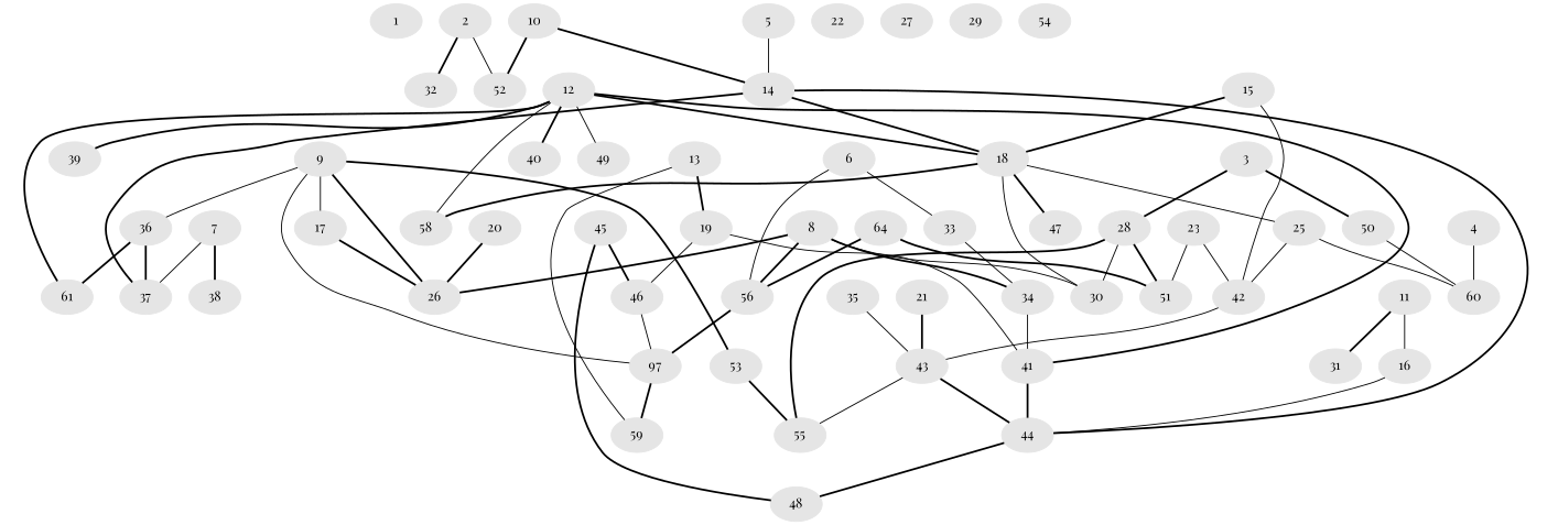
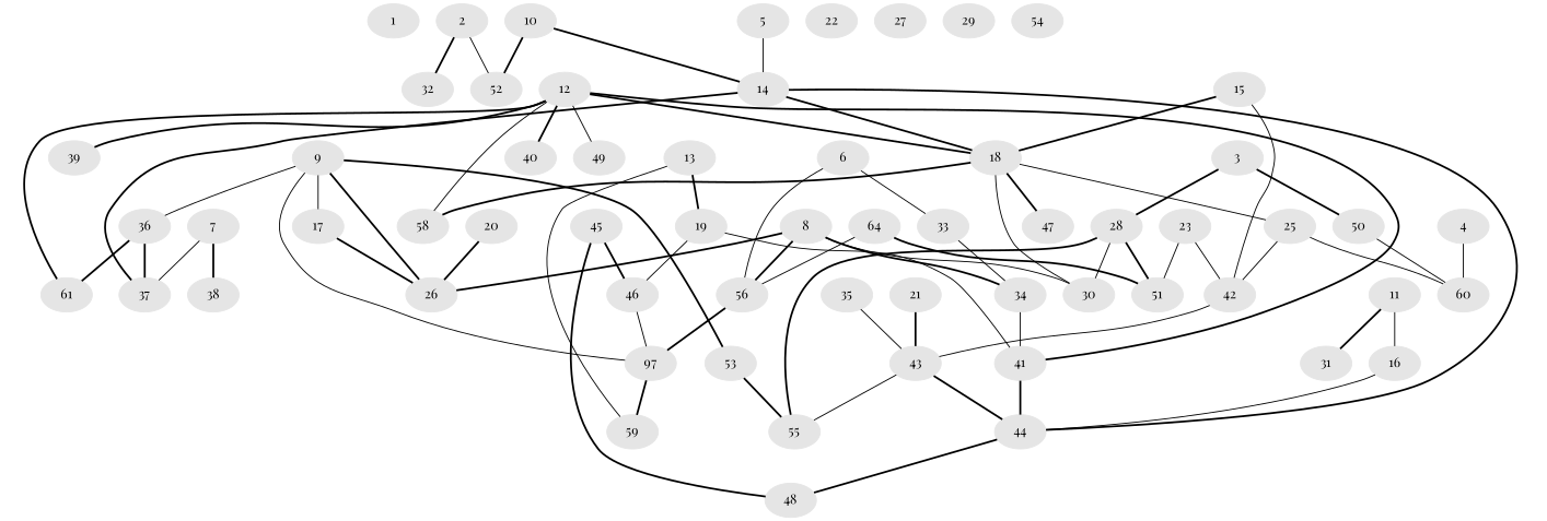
  graph {
    fontname="Playfair Display"
    node [color=gray90 fontname="Playfair Display" style=filled]
    edge [fontname="Playfair Display" style=bold]
    1
    2
    32
    52
    3
    28
    50
    30
    51
    55
    60
    4
    5
    14
    37
    18
    44
    6
    33
    56
    34
    n22 [label=97]
    7
    38
    8
    26
    41
    9
    17
    36
    53
    61
    59
    10
    11
    16
    31
    12
    39
    40
    49
    58
    25
    47
    13
    19
    46
    48
    15
    42
    43
    20
    21
    22
    23
    n56 [label=64]
    27
    29
    35
    45
    54
    2 -- 32
    2 -- 52 [style=solid]
    3 -- 28
    3 -- 50
    28 -- 30 [style=solid]
    28 -- 51
    28 -- 55
    50 -- 60 [style=solid]
    4 -- 60 [style=solid]
    5 -- 14 [style=solid]
    14 -- 37
    14 -- 18
    14 -- 44
    18 -- 30 [style=solid]
    18 -- 58
    18 -- 25 [style=solid]
    18 -- 47
    44 -- 48
    6 -- 33 [style=solid]
    6 -- 56 [style=solid]
    33 -- 34 [style=solid]
    56 -- n22
    34 -- 41 [style=solid]
    n22 -- 59
    7 -- 37 [style=solid]
    7 -- 38
    8 -- 30 [style=solid]
    8 -- 56
    8 -- 34
    8 -- 26
    41 -- 44
    9 -- n22 [style=solid]
    9 -- 26
    9 -- 17 [style=solid]
    9 -- 36 [style=solid]
    9 -- 53
    17 -- 26
    36 -- 37
    36 -- 61
    53 -- 55
    10 -- 52
    10 -- 14
    11 -- 16 [style=solid]
    11 -- 31
    16 -- 44 [style=solid]
    12 -- 18
    12 -- 41
    12 -- 61
    12 -- 39
    12 -- 40
    12 -- 49 [style=solid]
    12 -- 58 [style=solid]
    25 -- 60 [style=solid]
    25 -- 42 [style=solid]
    13 -- 59 [style=solid]
    13 -- 19
    19 -- 41 [style=solid]
    19 -- 46 [style=solid]
    46 -- n22 [style=solid]
    15 -- 18
    15 -- 42 [style=solid]
    42 -- 43 [style=solid]
    43 -- 55 [style=solid]
    43 -- 44
    20 -- 26
    21 -- 43
    23 -- 51 [style=solid]
    23 -- 42 [style=solid]
    n56 -- 51
-   n56 -- 56
+   n56 -- 56 [style=solid]
    35 -- 43 [style=solid]
    45 -- 46
    45 -- 48
  }
